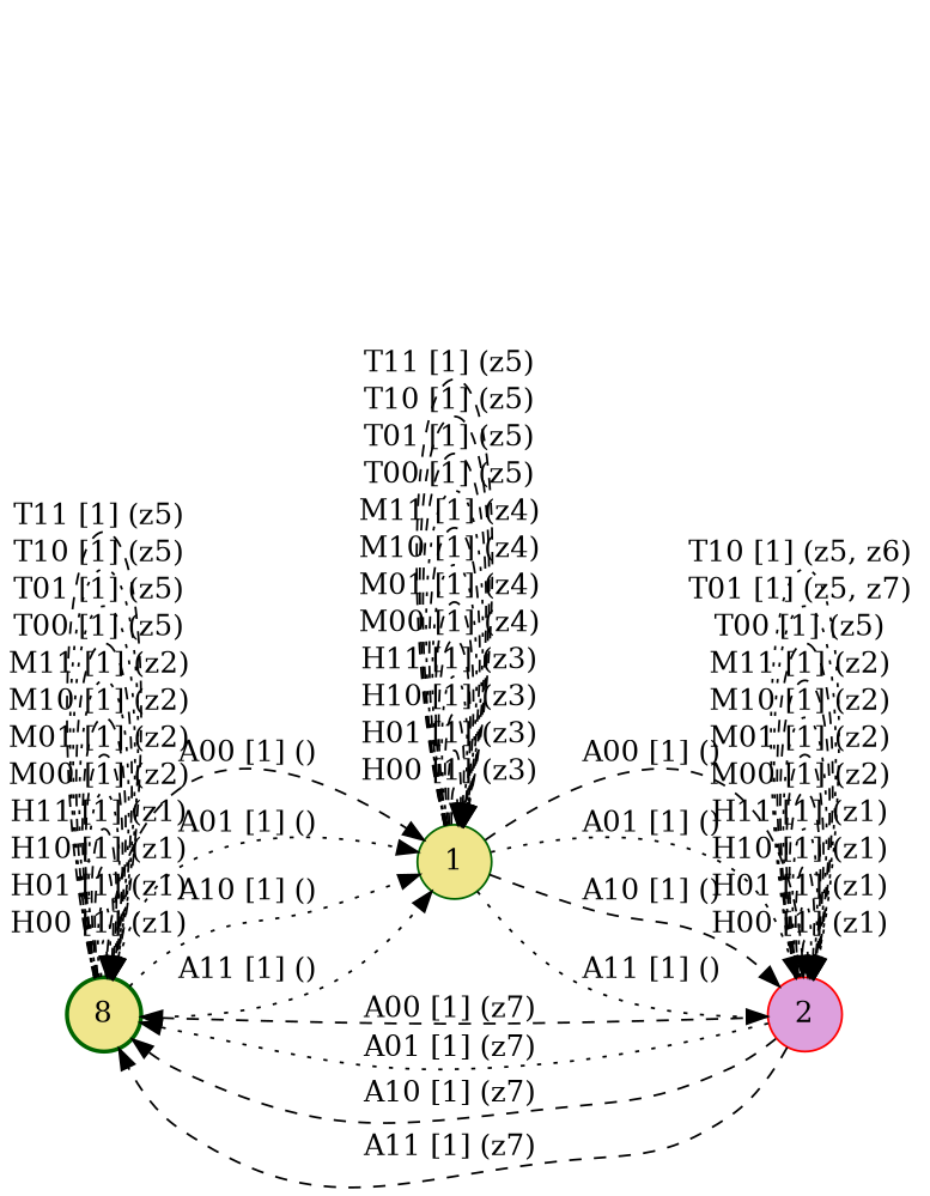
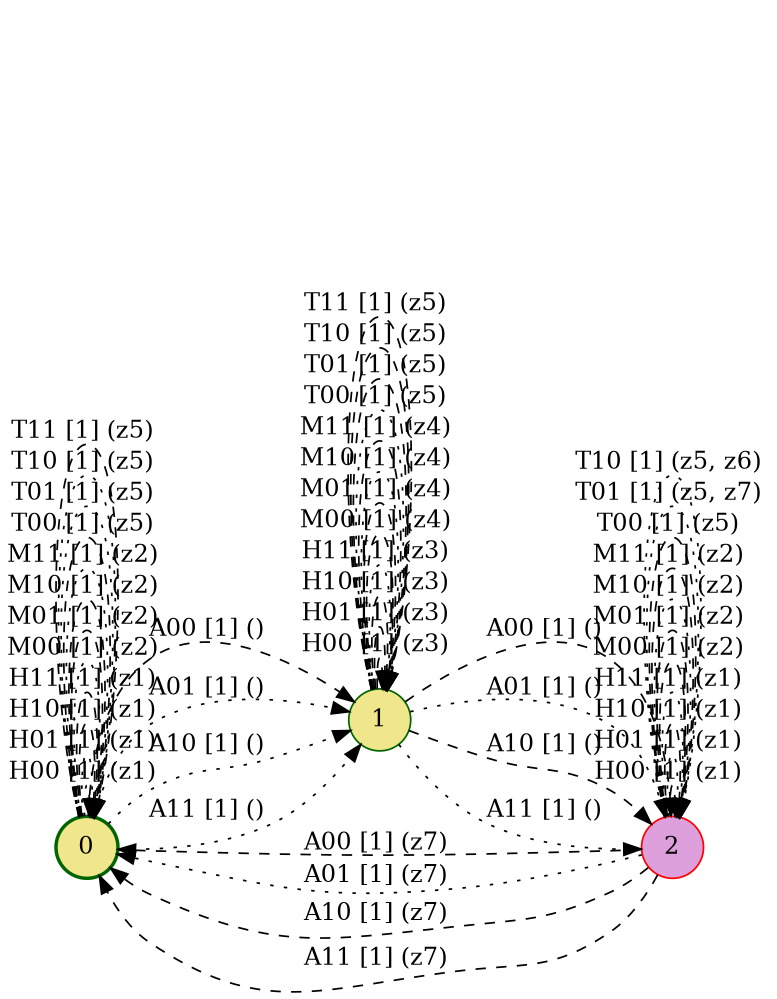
  digraph {
    rankdir=LR
    node [shape=circle style=filled fillcolor=khaki color=darkgreen]
    edge [style=dashed]
-   0 [style="bold,filled" label=8]
+   0 [style="bold,filled"]
    1
    2 [fillcolor=plum color=red]
    0 -> 0 [label="H00 [1] (z1) " style=dotted]
    0 -> 0 [label="H01 [1] (z1) " style=dotted]
    0 -> 0 [label="H10 [1] (z1) "]
    0 -> 0 [label="H11 [1] (z1) "]
    0 -> 0 [label="M00 [1] (z2) " style=dotted]
    0 -> 0 [label="M01 [1] (z2) "]
    0 -> 0 [label="M10 [1] (z2) "]
    0 -> 0 [label="M11 [1] (z2) " style=dotted]
    0 -> 0 [label="T00 [1] (z5) "]
    0 -> 0 [label="T01 [1] (z5) " style=dotted]
    0 -> 0 [label="T10 [1] (z5) " style=dotted]
    0 -> 0 [label="T11 [1] (z5) "]
    0 -> 1 [label="A00 [1] () "]
    0 -> 1 [label="A01 [1] () " style=dotted]
    0 -> 1 [label="A10 [1] () " style=dotted]
    0 -> 1 [label="A11 [1] () " style=dotted]
    1 -> 1 [label="H00 [1] (z3) "]
    1 -> 1 [label="H01 [1] (z3) "]
    1 -> 1 [label="H10 [1] (z3) "]
    1 -> 1 [label="H11 [1] (z3) " style=dotted]
    1 -> 1 [label="M00 [1] (z4) "]
    1 -> 1 [label="M01 [1] (z4) "]
    1 -> 1 [label="M10 [1] (z4) " style=dotted]
    1 -> 1 [label="M11 [1] (z4) "]
    1 -> 1 [label="T00 [1] (z5) " style=dotted]
    1 -> 1 [label="T01 [1] (z5) "]
    1 -> 1 [label="T10 [1] (z5) "]
    1 -> 1 [label="T11 [1] (z5) "]
    1 -> 2 [label="A00 [1] () "]
    1 -> 2 [label="A01 [1] () " style=dotted]
    1 -> 2 [label="A10 [1] () "]
    1 -> 2 [label="A11 [1] () " style=dotted]
    2 -> 0 [label="A00 [1] (z7) "]
    2 -> 0 [label="A01 [1] (z7) " style=dotted]
    2 -> 0 [label="A10 [1] (z7) "]
    2 -> 0 [label="A11 [1] (z7) "]
    2 -> 2 [label="H00 [1] (z1) "]
    2 -> 2 [label="H01 [1] (z1) " style=dotted]
    2 -> 2 [label="H10 [1] (z1) "]
    2 -> 2 [label="H11 [1] (z1) " style=dotted]
    2 -> 2 [label="M00 [1] (z2) "]
    2 -> 2 [label="M01 [1] (z2) "]
    2 -> 2 [label="M10 [1] (z2) " style=dotted]
    2 -> 2 [label="M11 [1] (z2) "]
    2 -> 2 [label="T00 [1] (z5) "]
    2 -> 2 [label="T01 [1] (z5, z7) " style=dotted]
    2 -> 2 [label="T10 [1] (z5, z6) " style=dotted]
  }
